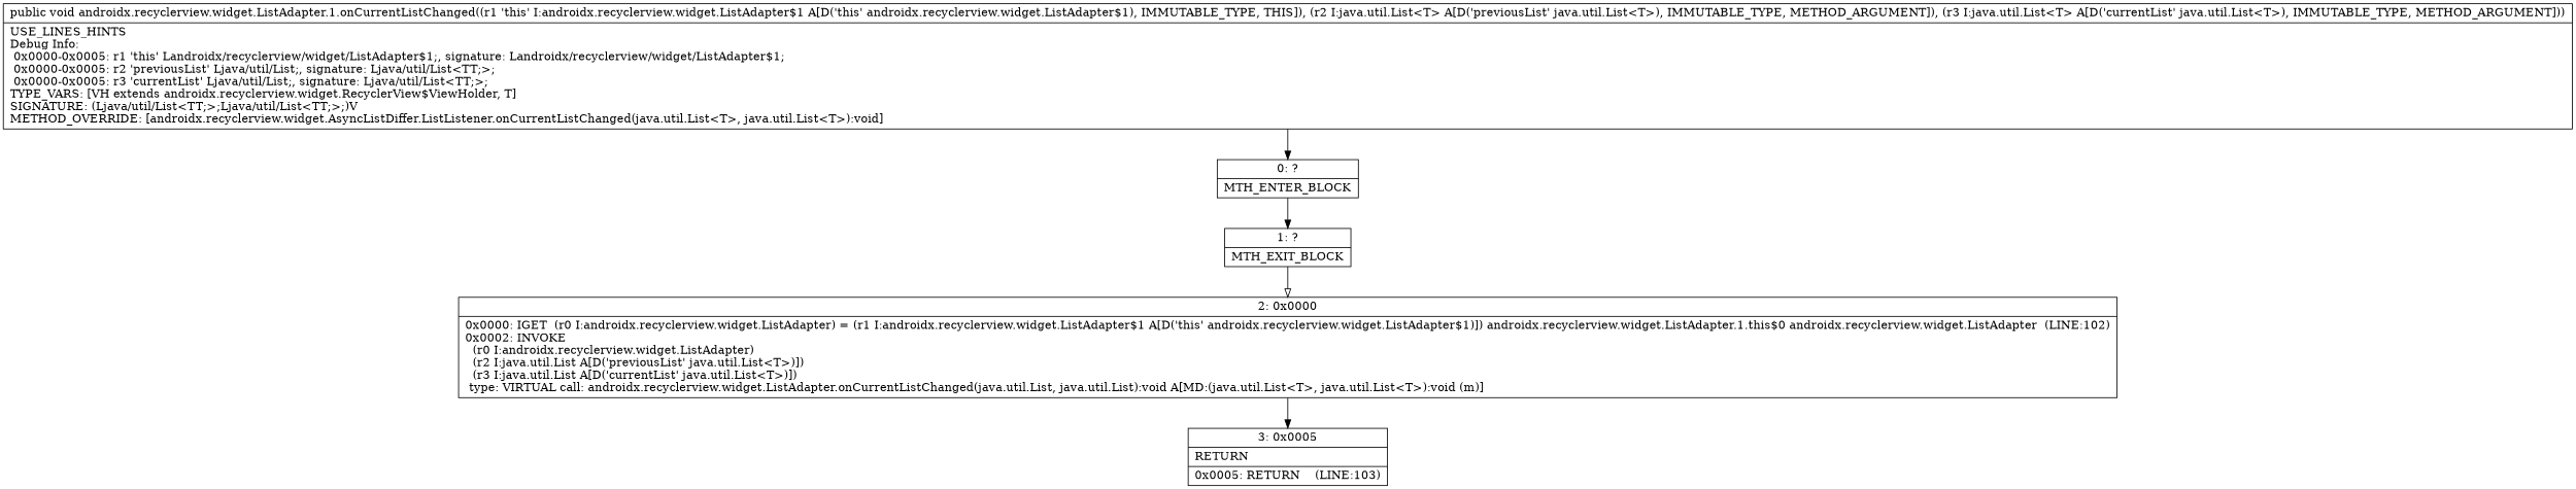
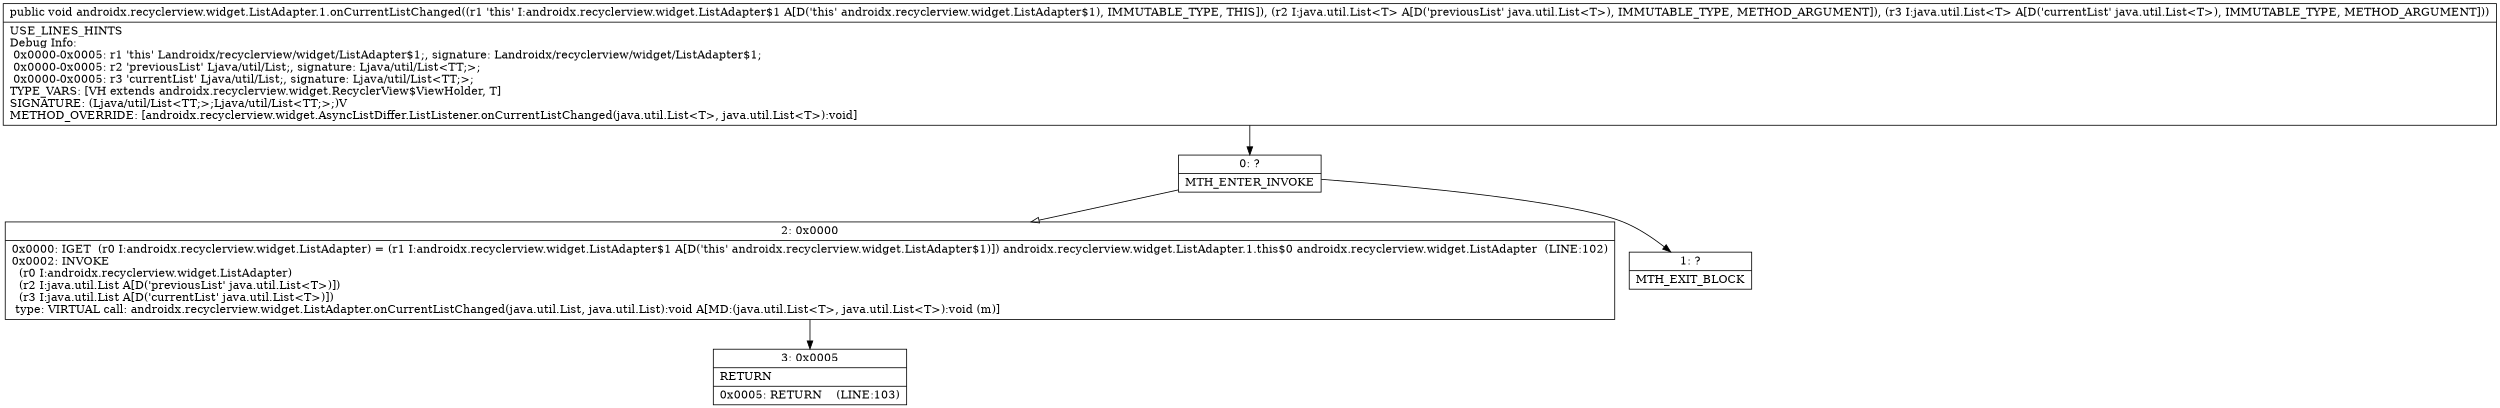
  digraph {
    node [shape=record]
    edge [arrowhead=normal]
-   n1 [label="{0\:\ ?|MTH_ENTER_BLOCK\l}"]
+   n1 [label="{0\:\ ?|MTH_ENTER_INVOKE\l}"]
    n2 [label="{2\:\ 0x0000|0x0000: IGET  (r0 I:androidx.recyclerview.widget.ListAdapter) = (r1 I:androidx.recyclerview.widget.ListAdapter$1 A[D('this' androidx.recyclerview.widget.ListAdapter$1)]) androidx.recyclerview.widget.ListAdapter.1.this$0 androidx.recyclerview.widget.ListAdapter  (LINE:102)\l0x0002: INVOKE  \l  (r0 I:androidx.recyclerview.widget.ListAdapter)\l  (r2 I:java.util.List A[D('previousList' java.util.List\<T\>)])\l  (r3 I:java.util.List A[D('currentList' java.util.List\<T\>)])\l type: VIRTUAL call: androidx.recyclerview.widget.ListAdapter.onCurrentListChanged(java.util.List, java.util.List):void A[MD:(java.util.List\<T\>, java.util.List\<T\>):void (m)]\l}"]
    n3 [label="{1\:\ ?|MTH_EXIT_BLOCK\l}"]
    n4 [label="{3\:\ 0x0005|RETURN\l|0x0005: RETURN    (LINE:103)\l}"]
    n5 [label="{public void androidx.recyclerview.widget.ListAdapter.1.onCurrentListChanged((r1 'this' I:androidx.recyclerview.widget.ListAdapter$1 A[D('this' androidx.recyclerview.widget.ListAdapter$1), IMMUTABLE_TYPE, THIS]), (r2 I:java.util.List\<T\> A[D('previousList' java.util.List\<T\>), IMMUTABLE_TYPE, METHOD_ARGUMENT]), (r3 I:java.util.List\<T\> A[D('currentList' java.util.List\<T\>), IMMUTABLE_TYPE, METHOD_ARGUMENT]))  | USE_LINES_HINTS\lDebug Info:\l  0x0000\-0x0005: r1 'this' Landroidx\/recyclerview\/widget\/ListAdapter$1;, signature: Landroidx\/recyclerview\/widget\/ListAdapter$1;\l  0x0000\-0x0005: r2 'previousList' Ljava\/util\/List;, signature: Ljava\/util\/List\<TT;\>;\l  0x0000\-0x0005: r3 'currentList' Ljava\/util\/List;, signature: Ljava\/util\/List\<TT;\>;\lTYPE_VARS: [VH extends androidx.recyclerview.widget.RecyclerView$ViewHolder, T]\lSIGNATURE: (Ljava\/util\/List\<TT;\>;Ljava\/util\/List\<TT;\>;)V\lMETHOD_OVERRIDE: [androidx.recyclerview.widget.AsyncListDiffer.ListListener.onCurrentListChanged(java.util.List\<T\>, java.util.List\<T\>):void]\l}"]
-   n3 -> n2 [arrowhead=onormal]
+   n1 -> n2 [arrowhead=onormal]
    n1 -> n3
    n2 -> n4
    n5 -> n1
  }
